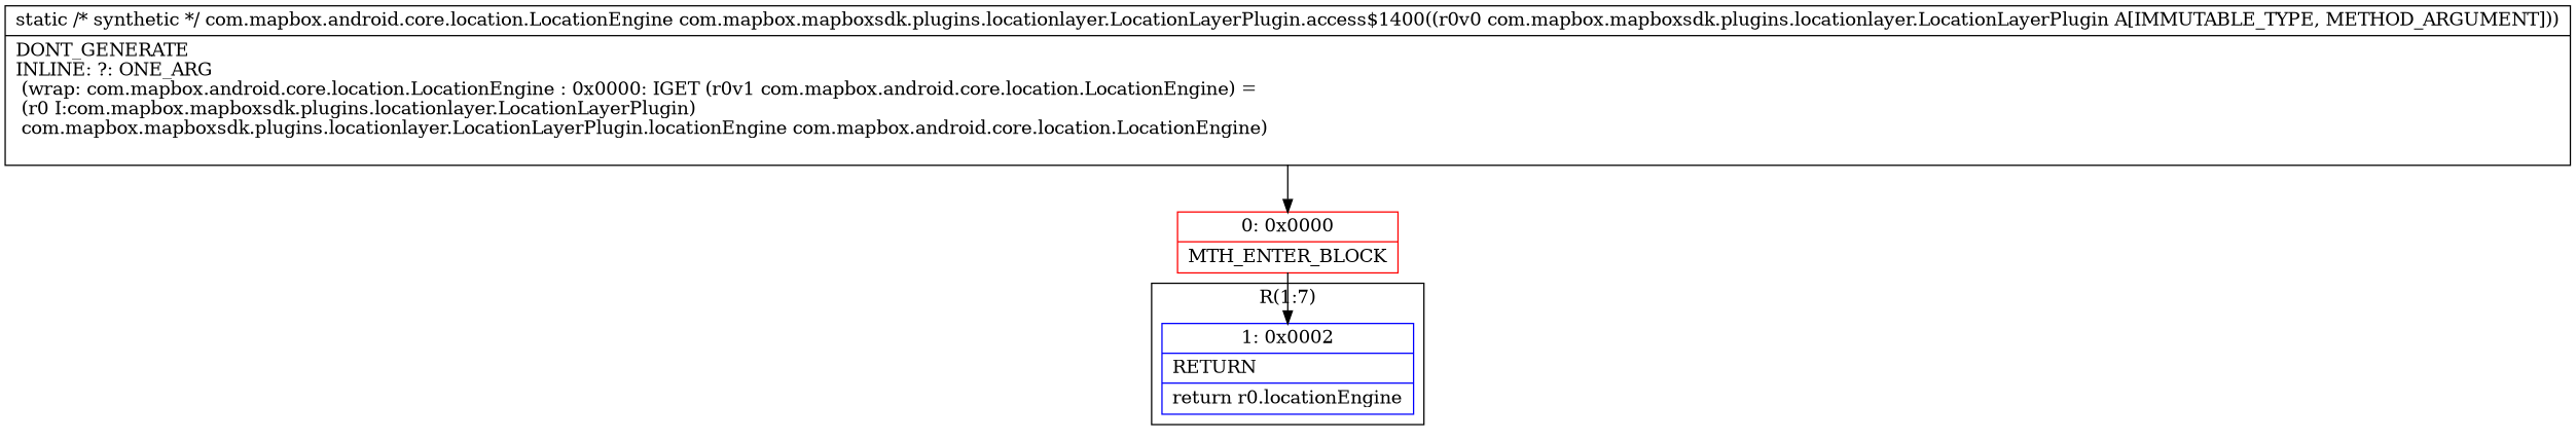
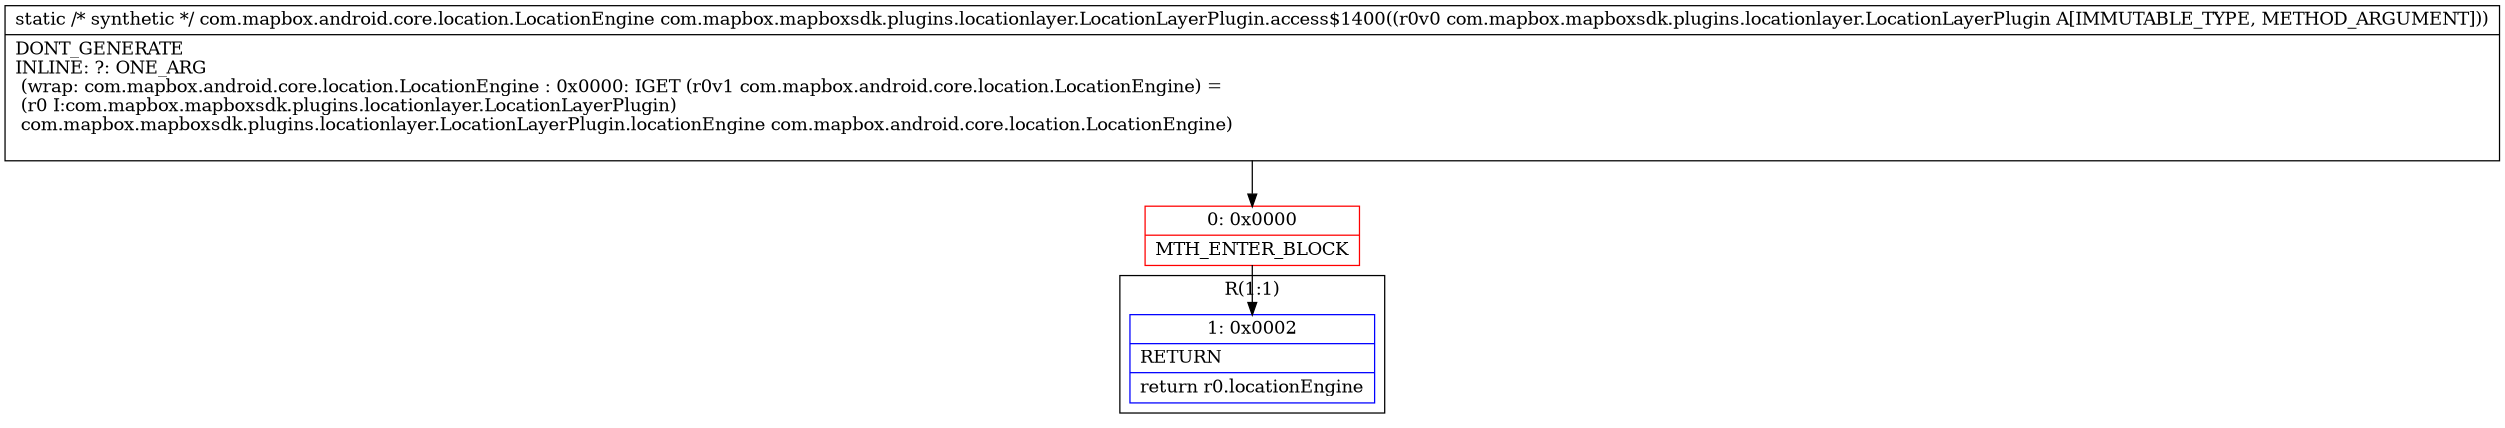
  digraph {
    node [shape=record]
    n1 [color=blue label="{1\:\ 0x0002|RETURN\l|return r0.locationEngine\l}"]
    n2 [color=red label="{0\:\ 0x0000|MTH_ENTER_BLOCK\l}"]
    n3 [label="{static \/* synthetic *\/ com.mapbox.android.core.location.LocationEngine com.mapbox.mapboxsdk.plugins.locationlayer.LocationLayerPlugin.access$1400((r0v0 com.mapbox.mapboxsdk.plugins.locationlayer.LocationLayerPlugin A[IMMUTABLE_TYPE, METHOD_ARGUMENT]))  | DONT_GENERATE\lINLINE: ?: ONE_ARG  \l  (wrap: com.mapbox.android.core.location.LocationEngine : 0x0000: IGET  (r0v1 com.mapbox.android.core.location.LocationEngine) = \l  (r0 I:com.mapbox.mapboxsdk.plugins.locationlayer.LocationLayerPlugin)\l com.mapbox.mapboxsdk.plugins.locationlayer.LocationLayerPlugin.locationEngine com.mapbox.android.core.location.LocationEngine)\l\l}"]
    subgraph cluster_1 {
-     label="R(1:7)"
+     label="R(1:1)"
      n1
    }
    n2 -> n1
    n3 -> n2
  }
